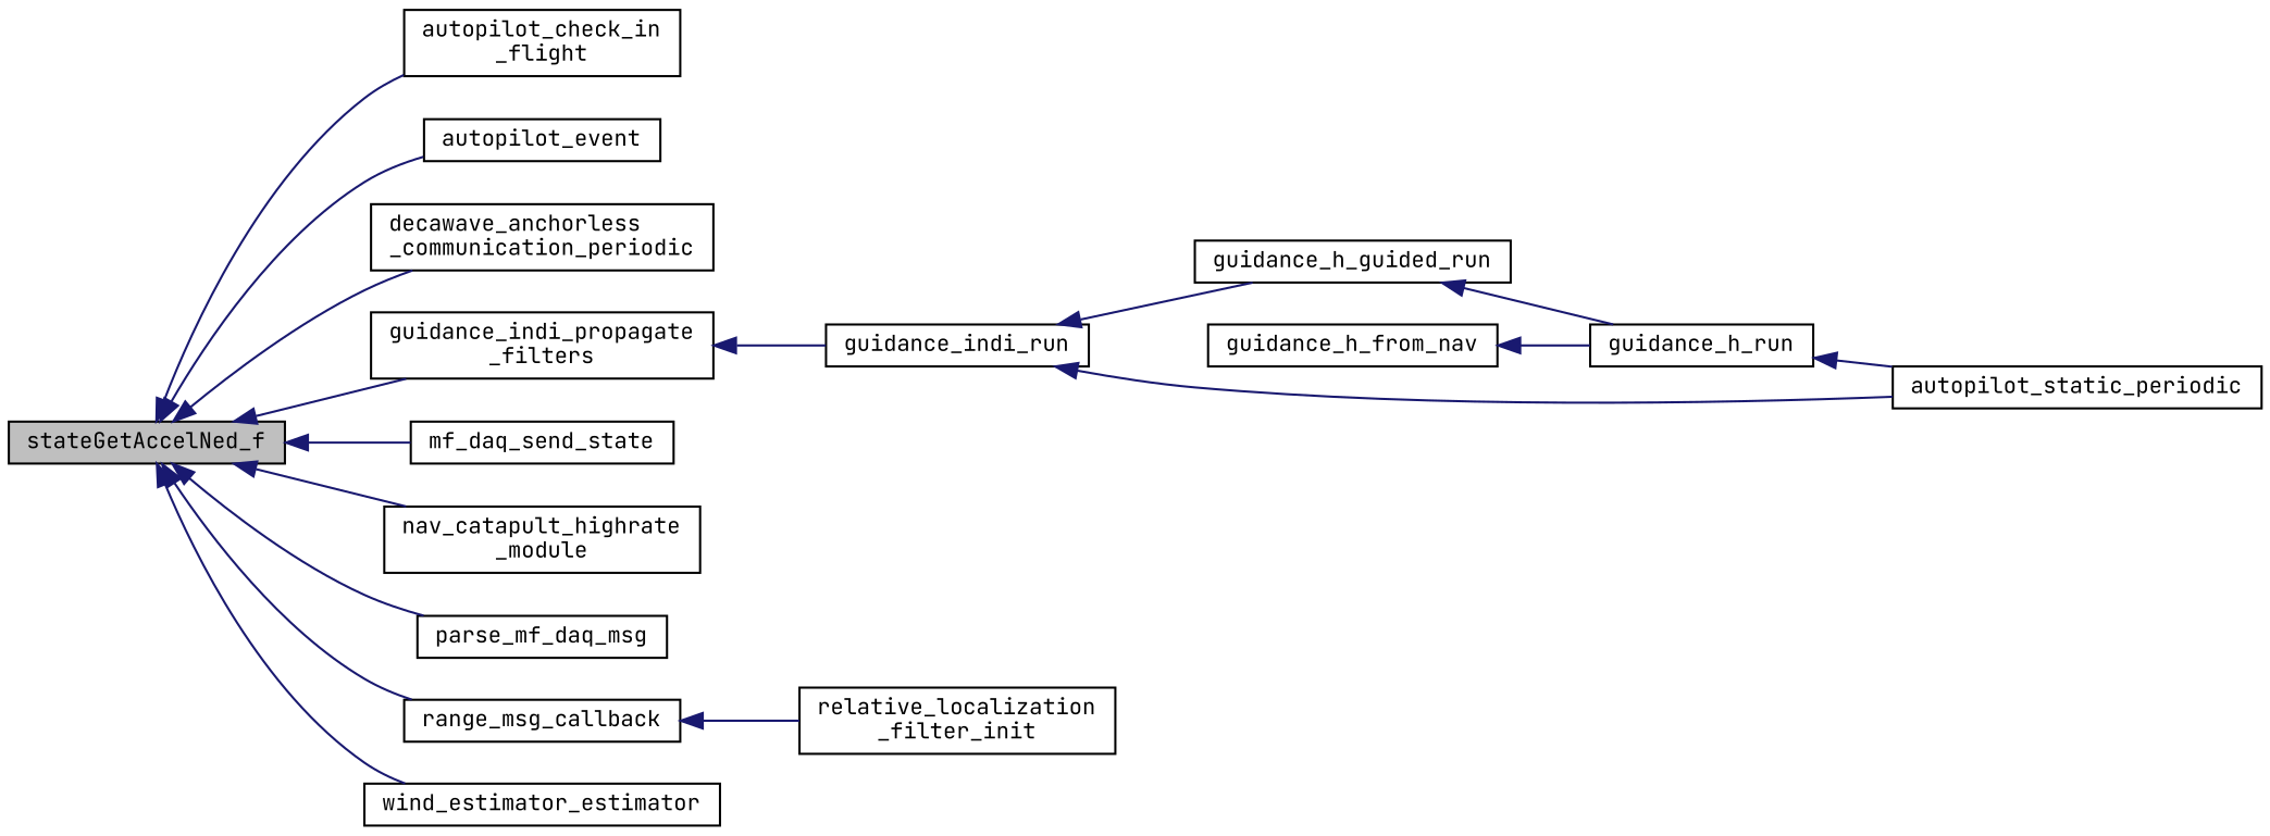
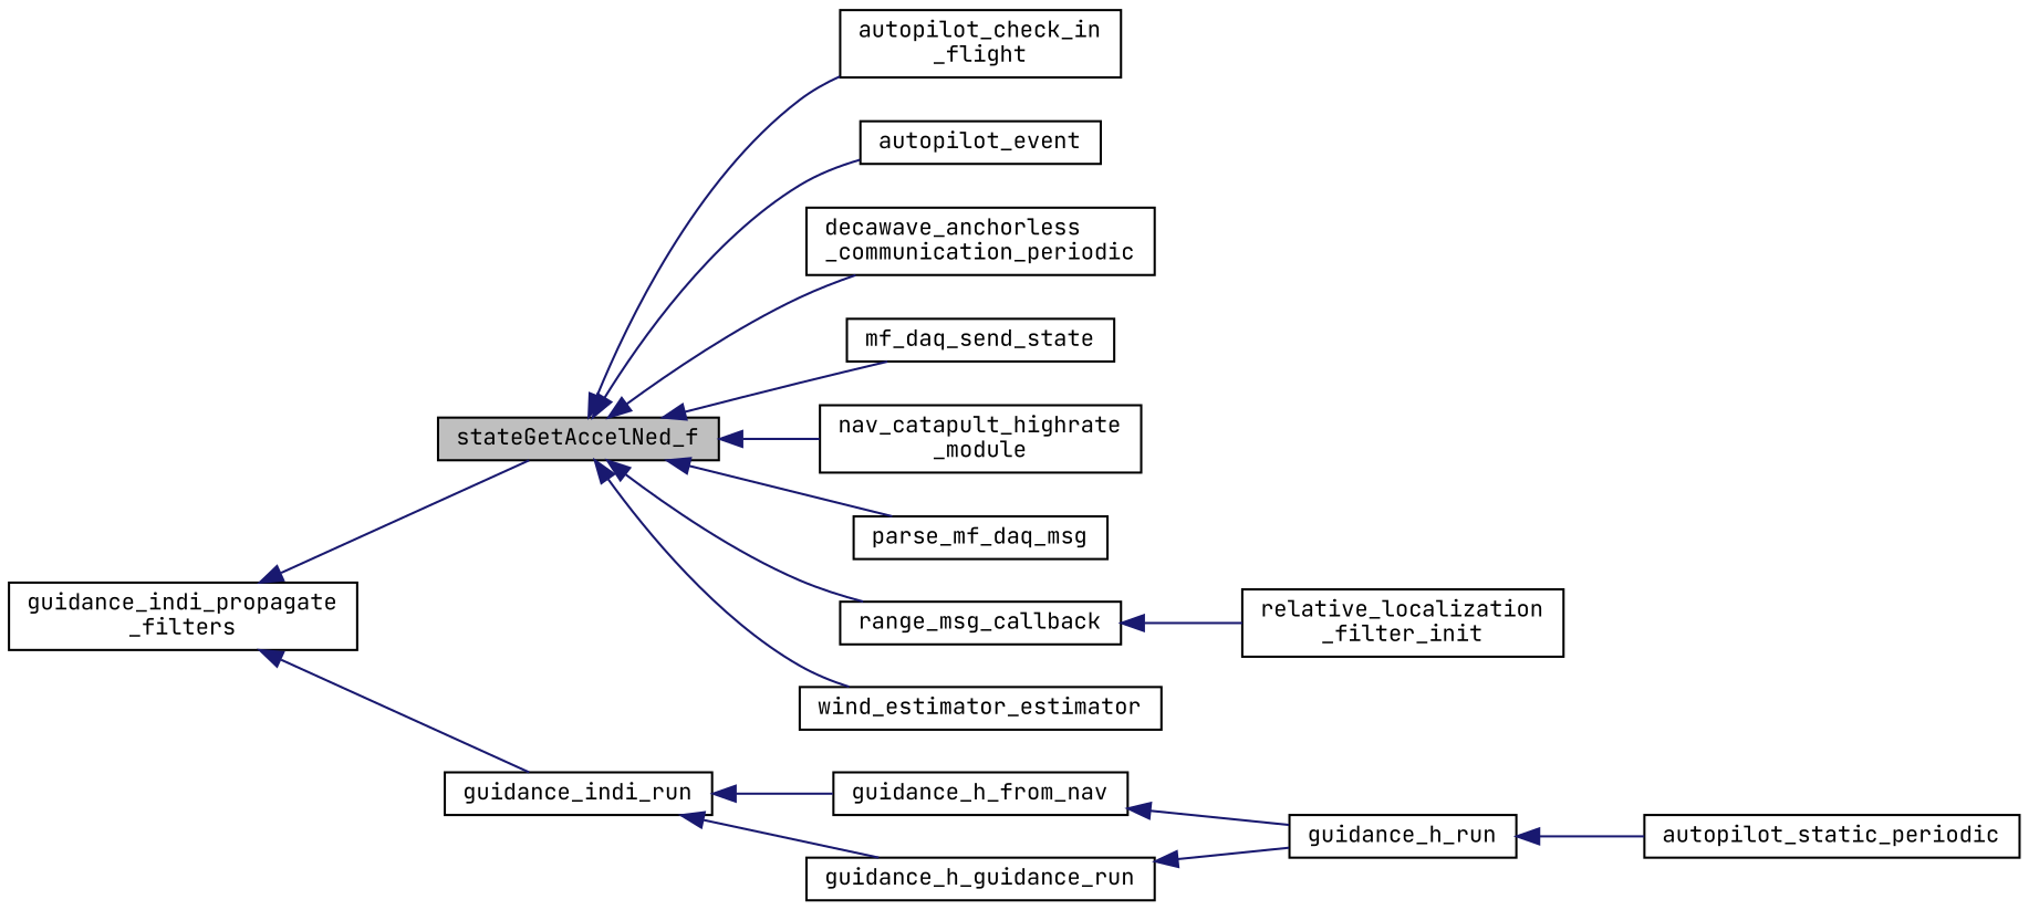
  digraph {
    fontname="JetBrains Mono"
    rankdir=LR
    node [color=black fillcolor=white fontname="JetBrains Mono" fontsize=10 shape=record style=filled]
    edge [color=midnightblue dir=back fontname="JetBrains Mono" fontsize=10 labelfontname=FreeSans labelfontsize=10 style=solid]
    n1 [fillcolor=grey75 fontcolor=black height=0.2 label=stateGetAccelNed_f width=0.4]
    n2 [height=0.2 label="autopilot_check_in\l_flight" width=0.4]
    n3 [height=0.2 label=autopilot_event width=0.4]
    n4 [height=0.2 label="decawave_anchorless\l_communication_periodic" width=0.4]
    n5 [height=0.2 label="guidance_indi_propagate\l_filters" width=0.4]
    n6 [height=0.2 label=mf_daq_send_state width=0.4]
    n7 [height=0.2 label="nav_catapult_highrate\l_module" width=0.4]
    n8 [height=0.2 label=parse_mf_daq_msg width=0.4]
    n9 [height=0.2 label=range_msg_callback width=0.4]
    n10 [height=0.2 label=wind_estimator_estimator width=0.4]
    n11 [height=0.2 label=guidance_indi_run width=0.4]
    n12 [height=0.2 label="relative_localization\l_filter_init" width=0.4]
    n13 [height=0.2 label=guidance_h_from_nav width=0.4]
-   n14 [height=0.2 label=guidance_h_guided_run width=0.4]
+   n14 [height=0.2 label=guidance_h_guidance_run width=0.4]
    n15 [height=0.2 label=guidance_h_run width=0.4]
    n16 [height=0.2 label=autopilot_static_periodic width=0.4]
    n1 -> n2
    n1 -> n3
    n1 -> n4
-   n1 -> n5
+   n5 -> n1
    n1 -> n6
    n1 -> n7
    n1 -> n8
    n1 -> n9
    n1 -> n10
    n5 -> n11
    n9 -> n12
-   n11 -> n16
+   n11 -> n13
    n11 -> n14
    n13 -> n15
    n14 -> n15
    n15 -> n16
  }
